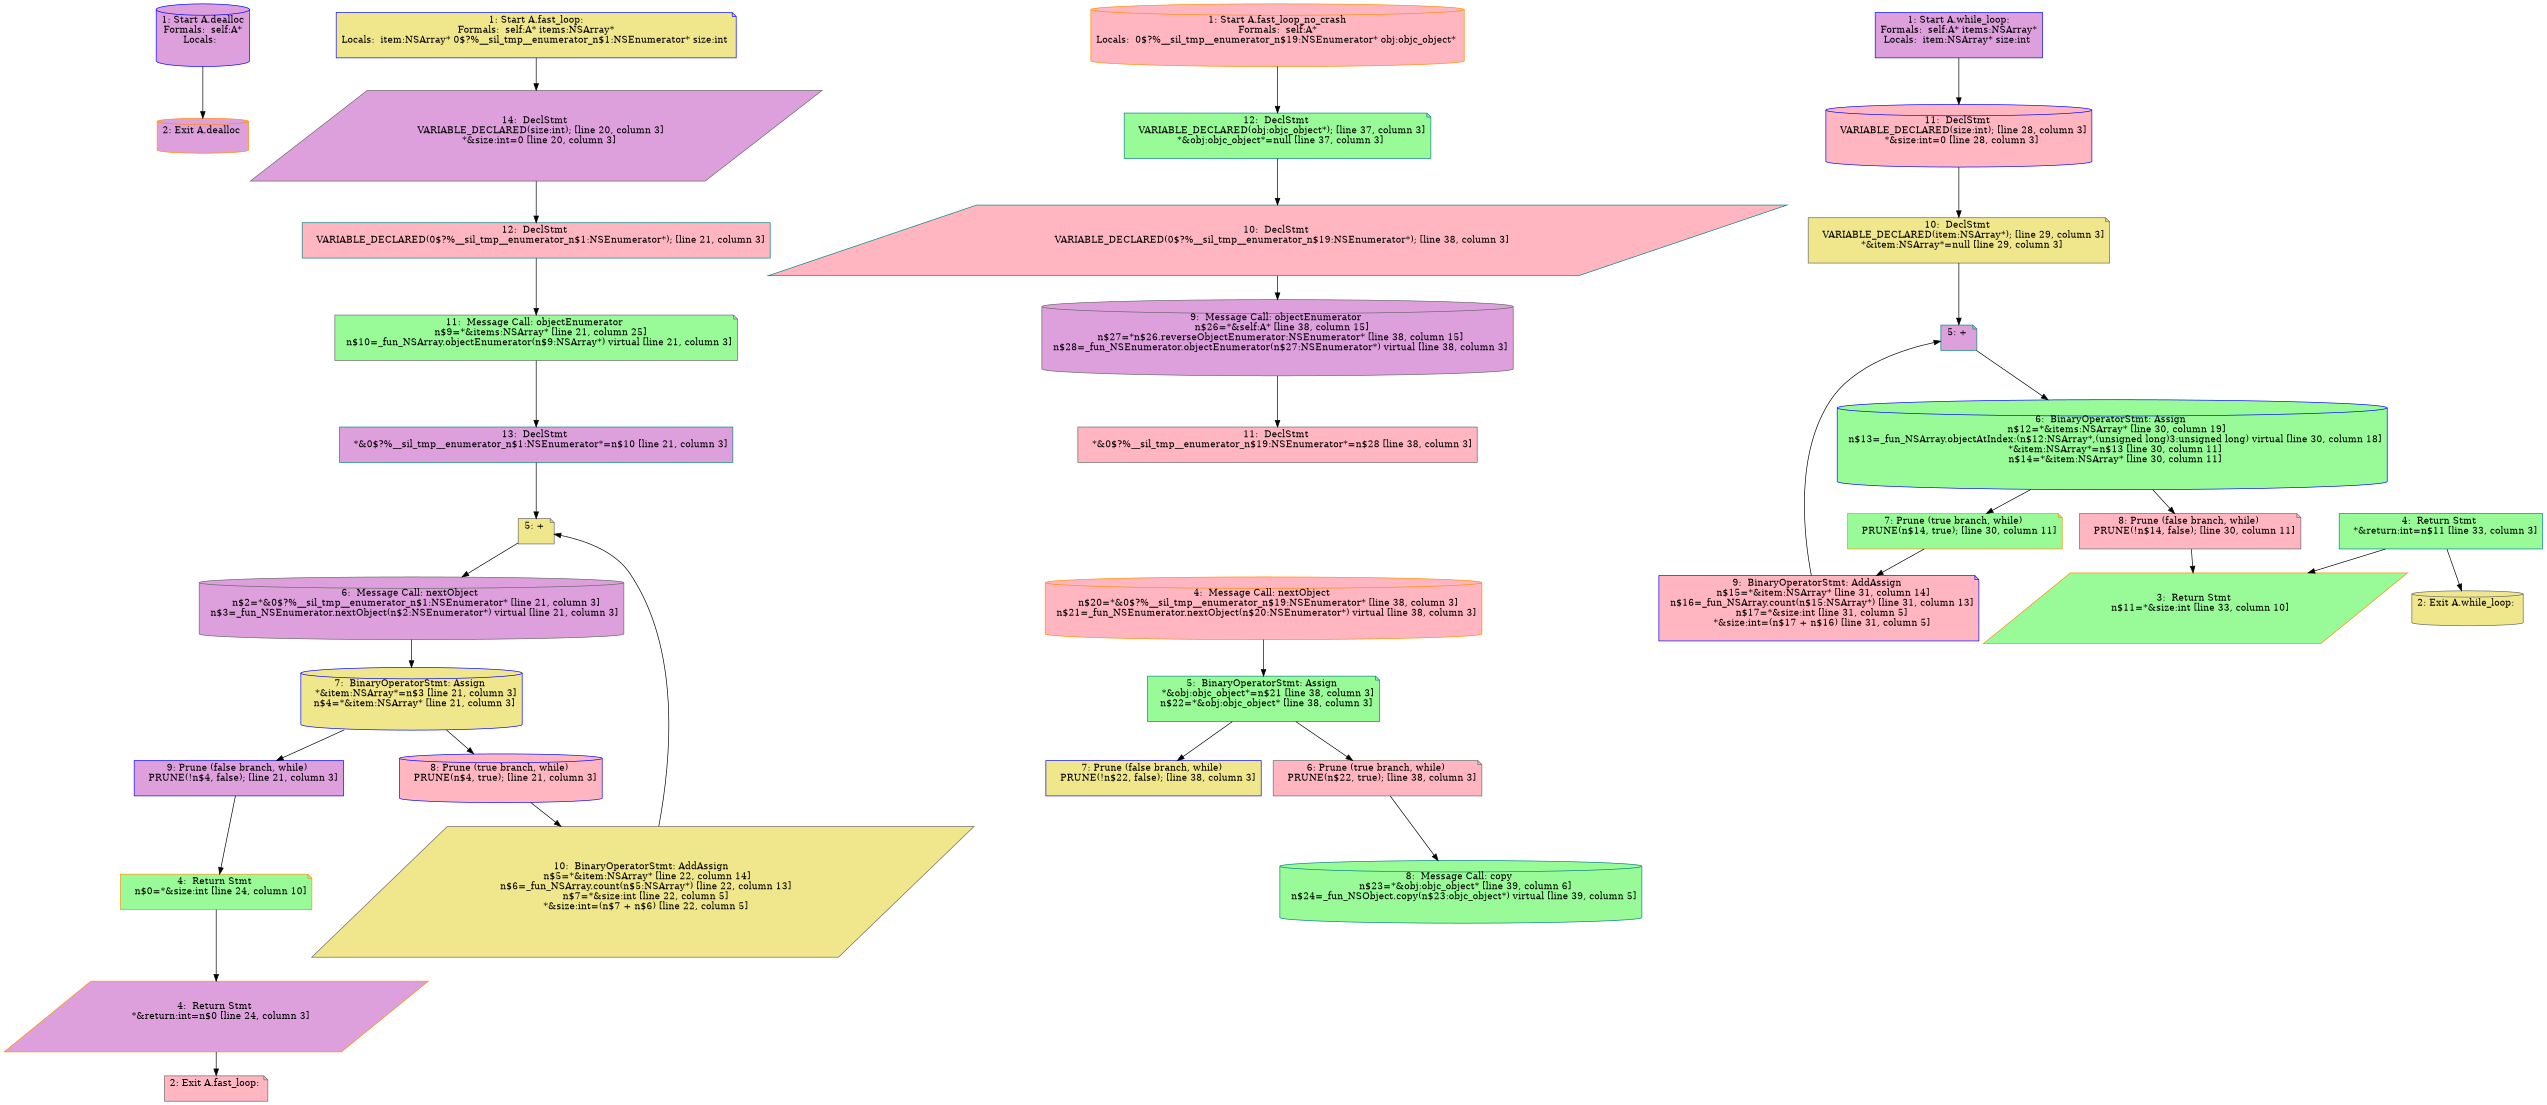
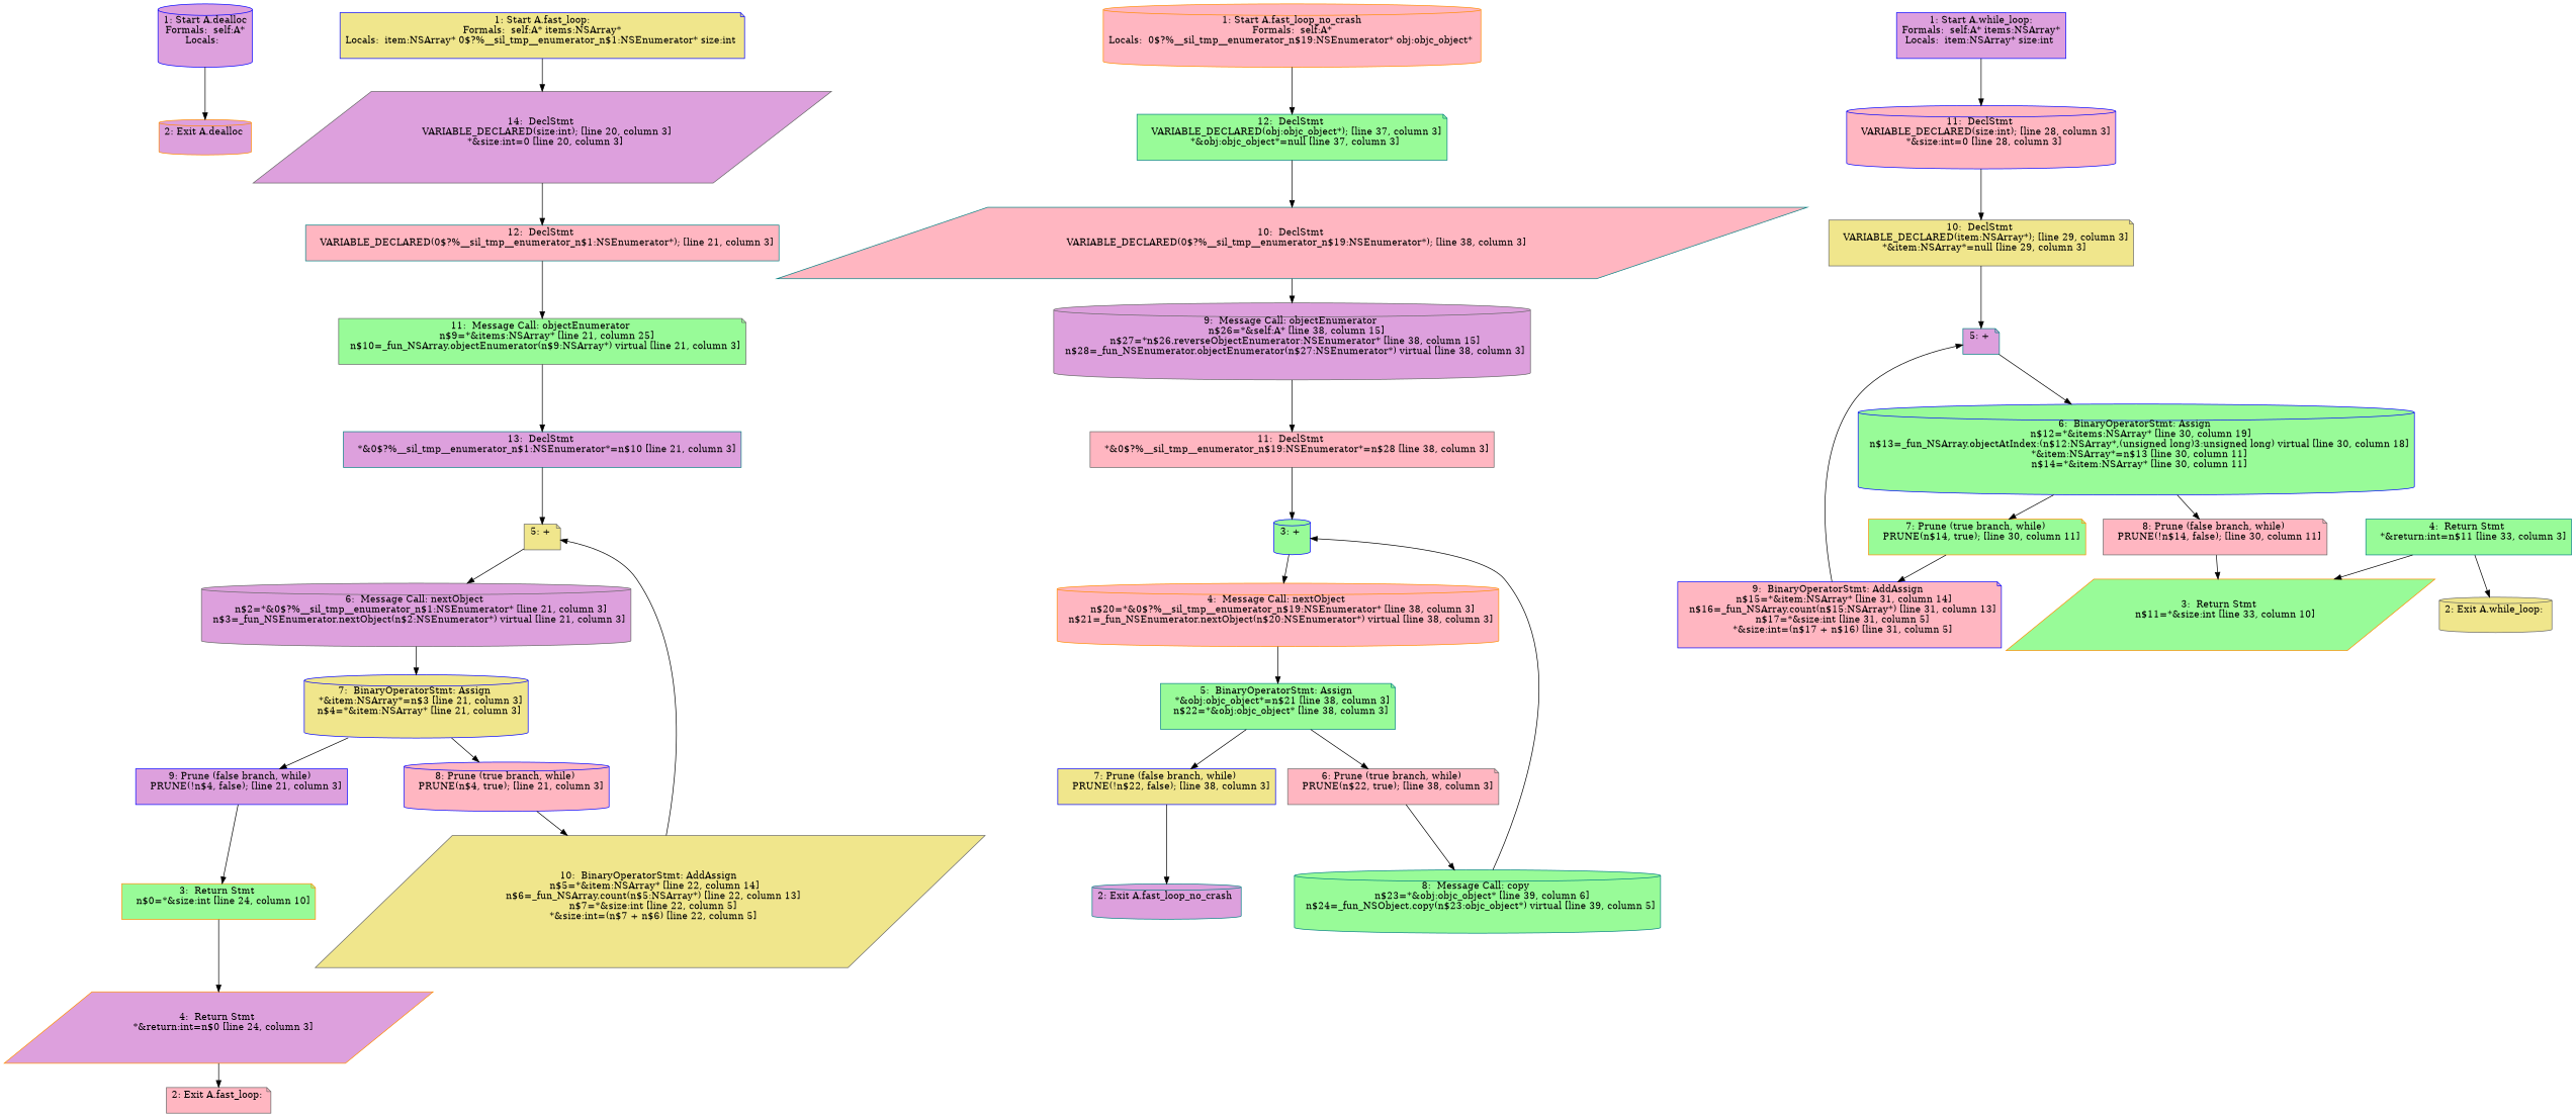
  digraph {
    node [color=gray40 fillcolor=plum shape=cylinder style=filled]
    n1 [color=blue label="1: Start A.dealloc\nFormals:  self:A*\nLocals:  \n  "]
    n2 [color=darkorange label="2: Exit A.dealloc \n  "]
    n3 [color=blue fillcolor=khaki label="1: Start A.fast_loop:\nFormals:  self:A* items:NSArray*\nLocals:  item:NSArray* 0$?%__sil_tmp__enumerator_n$1:NSEnumerator* size:int \n  " shape=note]
    n4 [label="14:  DeclStmt \n   VARIABLE_DECLARED(size:int); [line 20, column 3]\n  *&size:int=0 [line 20, column 3]\n " shape=parallelogram]
    n5 [color=teal fillcolor=lightpink label="12:  DeclStmt \n   VARIABLE_DECLARED(0$?%__sil_tmp__enumerator_n$1:NSEnumerator*); [line 21, column 3]\n " shape=box]
    n6 [fillcolor=palegreen label="11:  Message Call: objectEnumerator \n   n$9=*&items:NSArray* [line 21, column 25]\n  n$10=_fun_NSArray.objectEnumerator(n$9:NSArray*) virtual [line 21, column 3]\n " shape=note]
    n7 [fillcolor=lightpink label="2: Exit A.fast_loop: \n  " shape=note]
-   n8 [color=darkorange fillcolor=palegreen label="4:  Return Stmt \n   n$0=*&size:int [line 24, column 10]\n " shape=note]
+   n8 [color=darkorange fillcolor=palegreen label="3:  Return Stmt \n   n$0=*&size:int [line 24, column 10]\n " shape=note]
    n9 [color=darkorange label="4:  Return Stmt \n   *&return:int=n$0 [line 24, column 3]\n " shape=parallelogram]
    n10 [fillcolor=khaki label="5: + \n  " shape=note]
    n11 [label="6:  Message Call: nextObject \n   n$2=*&0$?%__sil_tmp__enumerator_n$1:NSEnumerator* [line 21, column 3]\n  n$3=_fun_NSEnumerator.nextObject(n$2:NSEnumerator*) virtual [line 21, column 3]\n "]
    n12 [color=blue fillcolor=khaki label="7:  BinaryOperatorStmt: Assign \n   *&item:NSArray*=n$3 [line 21, column 3]\n  n$4=*&item:NSArray* [line 21, column 3]\n "]
    n13 [color=blue fillcolor=lightpink label="8: Prune (true branch, while) \n   PRUNE(n$4, true); [line 21, column 3]\n "]
    n14 [color=blue label="9: Prune (false branch, while) \n   PRUNE(!n$4, false); [line 21, column 3]\n " shape=box]
    n15 [fillcolor=khaki label="10:  BinaryOperatorStmt: AddAssign \n   n$5=*&item:NSArray* [line 22, column 14]\n  n$6=_fun_NSArray.count(n$5:NSArray*) [line 22, column 13]\n  n$7=*&size:int [line 22, column 5]\n  *&size:int=(n$7 + n$6) [line 22, column 5]\n " shape=parallelogram]
    n16 [color=teal label="13:  DeclStmt \n   *&0$?%__sil_tmp__enumerator_n$1:NSEnumerator*=n$10 [line 21, column 3]\n " shape=box]
    n17 [color=darkorange fillcolor=lightpink label="1: Start A.fast_loop_no_crash\nFormals:  self:A*\nLocals:  0$?%__sil_tmp__enumerator_n$19:NSEnumerator* obj:objc_object* \n  "]
    n18 [color=teal fillcolor=palegreen label="12:  DeclStmt \n   VARIABLE_DECLARED(obj:objc_object*); [line 37, column 3]\n  *&obj:objc_object*=null [line 37, column 3]\n " shape=note]
    n19 [color=teal fillcolor=lightpink label="10:  DeclStmt \n   VARIABLE_DECLARED(0$?%__sil_tmp__enumerator_n$19:NSEnumerator*); [line 38, column 3]\n " shape=parallelogram]
    n20 [label="9:  Message Call: objectEnumerator \n   n$26=*&self:A* [line 38, column 15]\n  n$27=*n$26.reverseObjectEnumerator:NSEnumerator* [line 38, column 15]\n  n$28=_fun_NSEnumerator.objectEnumerator(n$27:NSEnumerator*) virtual [line 38, column 3]\n "]
+   n21 [color=teal label="2: Exit A.fast_loop_no_crash \n  "]
+   n22 [color=blue fillcolor=palegreen label="3: + \n  "]
    n23 [color=darkorange fillcolor=lightpink label="4:  Message Call: nextObject \n   n$20=*&0$?%__sil_tmp__enumerator_n$19:NSEnumerator* [line 38, column 3]\n  n$21=_fun_NSEnumerator.nextObject(n$20:NSEnumerator*) virtual [line 38, column 3]\n "]
    n24 [color=teal fillcolor=palegreen label="5:  BinaryOperatorStmt: Assign \n   *&obj:objc_object*=n$21 [line 38, column 3]\n  n$22=*&obj:objc_object* [line 38, column 3]\n " shape=note]
    n25 [fillcolor=lightpink label="6: Prune (true branch, while) \n   PRUNE(n$22, true); [line 38, column 3]\n " shape=note]
    n26 [color=blue fillcolor=khaki label="7: Prune (false branch, while) \n   PRUNE(!n$22, false); [line 38, column 3]\n " shape=box]
    n27 [color=teal fillcolor=palegreen label="8:  Message Call: copy \n   n$23=*&obj:objc_object* [line 39, column 6]\n  n$24=_fun_NSObject.copy(n$23:objc_object*) virtual [line 39, column 5]\n "]
    n28 [fillcolor=lightpink label="11:  DeclStmt \n   *&0$?%__sil_tmp__enumerator_n$19:NSEnumerator*=n$28 [line 38, column 3]\n " shape=box]
    n29 [color=blue label="1: Start A.while_loop:\nFormals:  self:A* items:NSArray*\nLocals:  item:NSArray* size:int \n  " shape=box]
    n30 [color=blue fillcolor=lightpink label="11:  DeclStmt \n   VARIABLE_DECLARED(size:int); [line 28, column 3]\n  *&size:int=0 [line 28, column 3]\n "]
    n31 [fillcolor=khaki label="10:  DeclStmt \n   VARIABLE_DECLARED(item:NSArray*); [line 29, column 3]\n  *&item:NSArray*=null [line 29, column 3]\n " shape=note]
    n32 [color=teal label="5: + \n  " shape=note]
    n33 [fillcolor=khaki label="2: Exit A.while_loop: \n  "]
    n34 [color=darkorange fillcolor=palegreen label="3:  Return Stmt \n   n$11=*&size:int [line 33, column 10]\n " shape=parallelogram]
    n35 [color=teal fillcolor=palegreen label="4:  Return Stmt \n   *&return:int=n$11 [line 33, column 3]\n " shape=box]
    n36 [color=blue fillcolor=palegreen label="6:  BinaryOperatorStmt: Assign \n   n$12=*&items:NSArray* [line 30, column 19]\n  n$13=_fun_NSArray.objectAtIndex:(n$12:NSArray*,(unsigned long)3:unsigned long) virtual [line 30, column 18]\n  *&item:NSArray*=n$13 [line 30, column 11]\n  n$14=*&item:NSArray* [line 30, column 11]\n "]
    n37 [color=darkorange fillcolor=palegreen label="7: Prune (true branch, while) \n   PRUNE(n$14, true); [line 30, column 11]\n " shape=note]
    n38 [fillcolor=lightpink label="8: Prune (false branch, while) \n   PRUNE(!n$14, false); [line 30, column 11]\n " shape=note]
    n39 [color=blue fillcolor=lightpink label="9:  BinaryOperatorStmt: AddAssign \n   n$15=*&item:NSArray* [line 31, column 14]\n  n$16=_fun_NSArray.count(n$15:NSArray*) [line 31, column 13]\n  n$17=*&size:int [line 31, column 5]\n  *&size:int=(n$17 + n$16) [line 31, column 5]\n " shape=note]
    n1 -> n2
    n3 -> n4
    n4 -> n5
    n5 -> n6
    n6 -> n16
    n8 -> n9
    n9 -> n7
    n10 -> n11
    n11 -> n12
    n12 -> n13
    n12 -> n14
    n13 -> n15
    n14 -> n8
    n15 -> n10
    n16 -> n10
    n17 -> n18
    n18 -> n19
    n19 -> n20
    n20 -> n28
+   n22 -> n23
    n23 -> n24
    n24 -> n25
    n24 -> n26
    n25 -> n27
+   n26 -> n21
+   n27 -> n22
+   n28 -> n22
    n29 -> n30
    n30 -> n31
    n31 -> n32
    n32 -> n36
    n35 -> n33
    n35 -> n34
    n36 -> n37
    n36 -> n38
    n37 -> n39
    n38 -> n34
    n39 -> n32
  }
